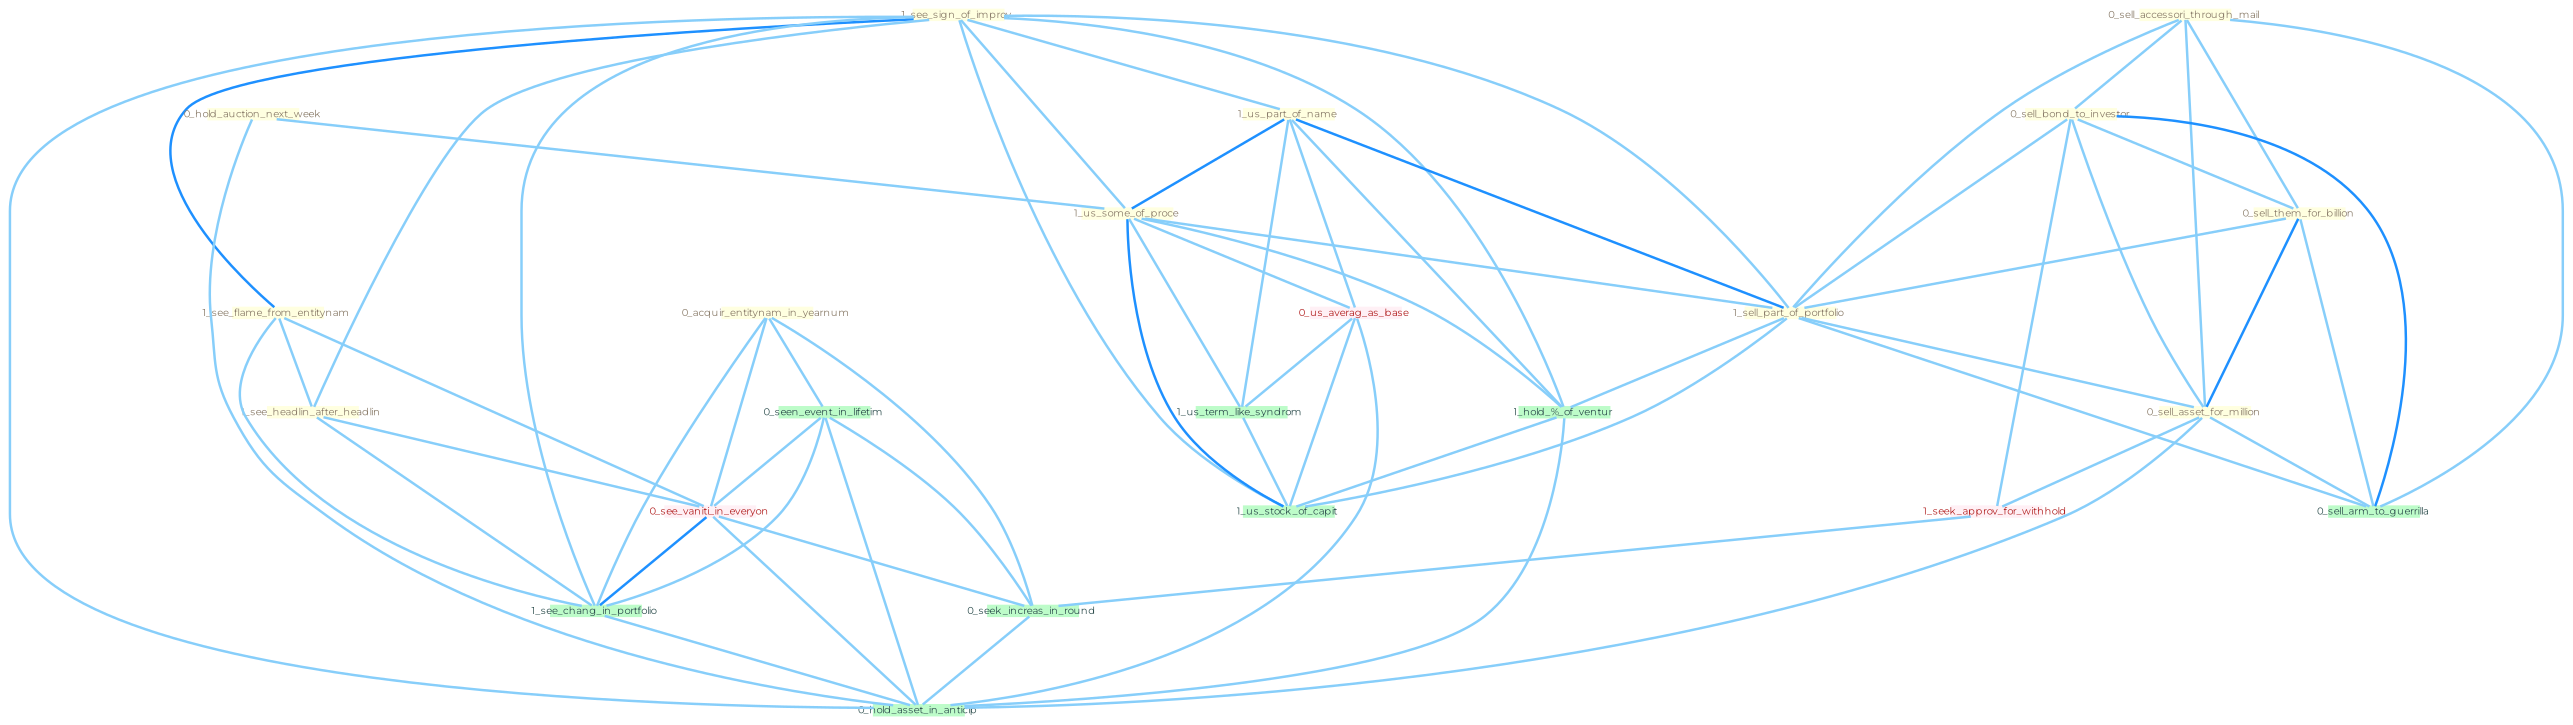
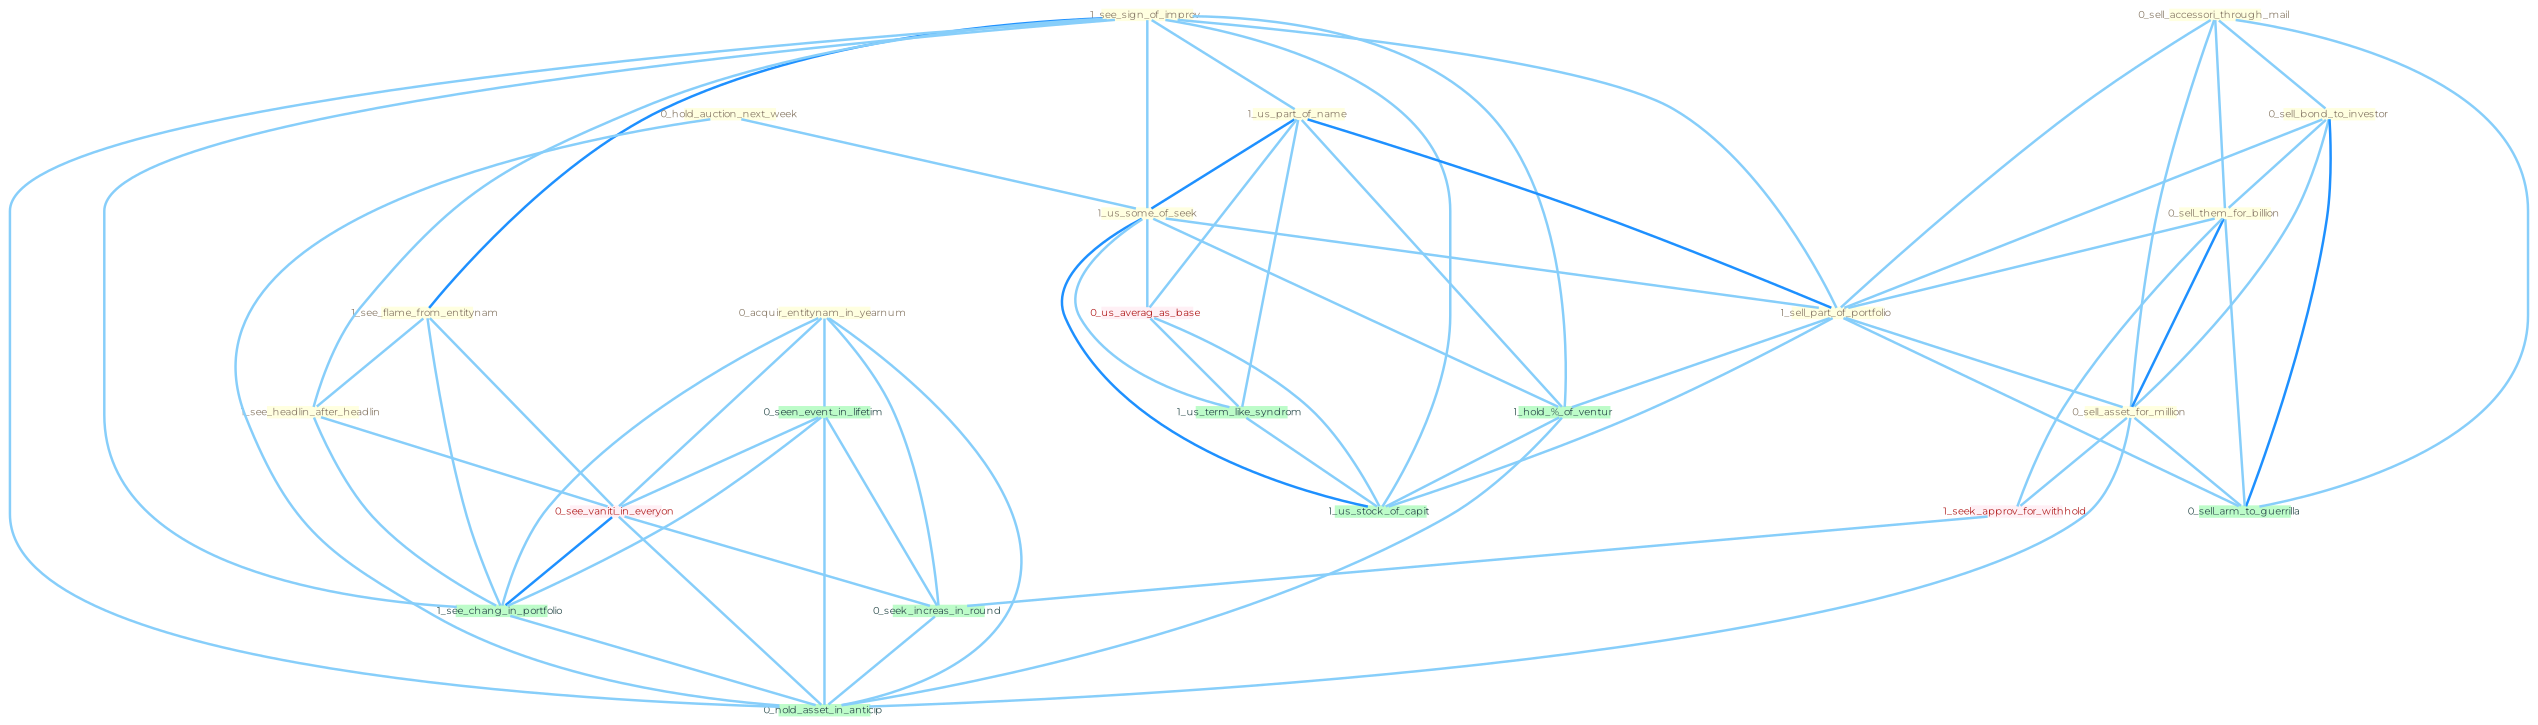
  graph {
    fontname=Montserrat
    node [color="#ffffe0" fixedsize=true fontcolor="#8b7d6b" fontname=Montserrat fontsize=4 shape=polygon style=filled]
    edge [color="#87cefa" fontname=Montserrat w=1]
    "1_see_sign_of_improv " [height=.06 width=.5]
    "0_sell_accessori_through_mail " [height=.06 width=.5]
    "0_sell_bond_to_investor " [height=.06 width=.5]
    "0_acquir_entitynam_in_yearnum " [height=.06 width=.5]
    "1_us_part_of_name " [height=.06 width=.5]
-   "1_us_some_of_proce " [height=.06 width=.5]
+   "1_us_some_of_proce " [height=.06 width=.5 label="1_us_some_of_seek"]
    "1_see_flame_from_entitynam " [height=.06 width=.5]
    "0_sell_them_for_billion " [height=.06 width=.5]
    "0_hold_auction_next_week " [height=.06 width=.5]
    "1_sell_part_of_portfolio " [height=.06 width=.5]
    "0_sell_asset_for_million " [height=.06 width=.5]
    "1_see_headlin_after_headlin " [height=.06 width=.5]
    "0_us_averag_as_base " [color="#fff0f5" fontcolor="#b22222" height=.06 width=.5]
    "1_seek_approv_for_withhold " [color="#fff0f5" fontcolor="#b22222" height=.06 width=.5]
    "0_see_vaniti_in_everyon " [color="#fff0f5" fontcolor="#b22222" height=.06 width=.5]
    "1_hold_%_of_ventur " [color="#BDFCC9" fontcolor="#2f4f4f" height=.06 width=.5]
    "1_us_stock_of_capit " [color="#BDFCC9" fontcolor="#2f4f4f" height=.06 width=.5]
    "1_see_chang_in_portfolio " [color="#BDFCC9" fontcolor="#2f4f4f" height=.06 width=.5]
    "0_hold_asset_in_anticip " [color="#BDFCC9" fontcolor="#2f4f4f" height=.06 width=.5]
    "0_sell_arm_to_guerrilla " [color="#BDFCC9" fontcolor="#2f4f4f" height=.06 width=.5]
    "0_seen_event_in_lifetim " [color="#BDFCC9" fontcolor="#2f4f4f" height=.06 width=.5]
    "0_seek_increas_in_round " [color="#BDFCC9" fontcolor="#2f4f4f" height=.06 width=.5]
    "1_us_term_like_syndrom " [color="#BDFCC9" fontcolor="#2f4f4f" height=.06 width=.5]
    subgraph sub_1 {
      "1_see_sign_of_improv "
      "0_sell_accessori_through_mail "
      "0_sell_bond_to_investor "
      "0_acquir_entitynam_in_yearnum "
      "1_us_part_of_name "
      "1_us_some_of_proce "
      "1_see_flame_from_entitynam "
      "0_sell_them_for_billion "
      "0_hold_auction_next_week "
      "1_sell_part_of_portfolio "
      "0_sell_asset_for_million "
      "1_see_headlin_after_headlin "
    }
    subgraph sub_2 {
      "0_us_averag_as_base "
      "1_seek_approv_for_withhold "
      "0_see_vaniti_in_everyon "
    }
    "1_see_sign_of_improv " -- "1_us_part_of_name "
    "1_see_sign_of_improv " -- "1_us_some_of_proce "
    "1_see_sign_of_improv " -- "1_see_flame_from_entitynam " [color="#1e90ff"]
    "1_see_sign_of_improv " -- "1_sell_part_of_portfolio "
    "1_see_sign_of_improv " -- "1_see_headlin_after_headlin "
    "1_see_sign_of_improv " -- "1_hold_%_of_ventur "
    "1_see_sign_of_improv " -- "1_us_stock_of_capit "
    "1_see_sign_of_improv " -- "1_see_chang_in_portfolio "
    "1_see_sign_of_improv " -- "0_hold_asset_in_anticip "
    "0_sell_accessori_through_mail " -- "0_sell_bond_to_investor "
    "0_sell_accessori_through_mail " -- "0_sell_them_for_billion "
    "0_sell_accessori_through_mail " -- "1_sell_part_of_portfolio "
    "0_sell_accessori_through_mail " -- "0_sell_asset_for_million "
    "0_sell_accessori_through_mail " -- "0_sell_arm_to_guerrilla "
    "0_sell_bond_to_investor " -- "0_sell_them_for_billion "
    "0_sell_bond_to_investor " -- "1_sell_part_of_portfolio "
    "0_sell_bond_to_investor " -- "0_sell_asset_for_million "
    "0_sell_bond_to_investor " -- "0_sell_arm_to_guerrilla " [color="#1e90ff" w=2]
    "0_acquir_entitynam_in_yearnum " -- "0_see_vaniti_in_everyon "
    "0_acquir_entitynam_in_yearnum " -- "1_see_chang_in_portfolio "
-   "0_us_averag_as_base " -- "0_hold_asset_in_anticip "
+   "0_acquir_entitynam_in_yearnum " -- "0_hold_asset_in_anticip "
    "0_acquir_entitynam_in_yearnum " -- "0_seen_event_in_lifetim "
    "0_acquir_entitynam_in_yearnum " -- "0_seek_increas_in_round "
    "1_us_part_of_name " -- "1_us_some_of_proce " [color="#1e90ff" w=2]
    "1_us_part_of_name " -- "1_sell_part_of_portfolio " [color="#1e90ff" w=2]
    "1_us_part_of_name " -- "0_us_averag_as_base "
    "1_us_part_of_name " -- "1_hold_%_of_ventur "
    "1_us_part_of_name " -- "1_us_term_like_syndrom "
    "1_us_some_of_proce " -- "1_sell_part_of_portfolio "
    "1_us_some_of_proce " -- "0_us_averag_as_base "
    "1_us_some_of_proce " -- "1_hold_%_of_ventur "
    "1_us_some_of_proce " -- "1_us_stock_of_capit " [color="#1e90ff" w=2]
    "1_us_some_of_proce " -- "1_us_term_like_syndrom "
    "1_see_flame_from_entitynam " -- "1_see_headlin_after_headlin "
    "1_see_flame_from_entitynam " -- "0_see_vaniti_in_everyon "
    "1_see_flame_from_entitynam " -- "1_see_chang_in_portfolio "
    "0_sell_them_for_billion " -- "1_sell_part_of_portfolio "
    "0_sell_them_for_billion " -- "0_sell_asset_for_million " [color="#1e90ff" w=2]
-   "0_sell_bond_to_investor " -- "1_seek_approv_for_withhold "
+   "0_sell_them_for_billion " -- "1_seek_approv_for_withhold "
    "0_sell_them_for_billion " -- "0_sell_arm_to_guerrilla "
    "0_hold_auction_next_week " -- "1_us_some_of_proce "
    "0_hold_auction_next_week " -- "0_hold_asset_in_anticip "
    "1_sell_part_of_portfolio " -- "0_sell_asset_for_million "
    "1_sell_part_of_portfolio " -- "1_hold_%_of_ventur "
    "1_sell_part_of_portfolio " -- "1_us_stock_of_capit "
    "1_sell_part_of_portfolio " -- "0_sell_arm_to_guerrilla "
    "0_sell_asset_for_million " -- "1_seek_approv_for_withhold "
    "0_sell_asset_for_million " -- "0_hold_asset_in_anticip "
    "0_sell_asset_for_million " -- "0_sell_arm_to_guerrilla "
    "1_see_headlin_after_headlin " -- "0_see_vaniti_in_everyon "
    "1_see_headlin_after_headlin " -- "1_see_chang_in_portfolio "
    "0_us_averag_as_base " -- "1_us_stock_of_capit "
    "0_us_averag_as_base " -- "1_us_term_like_syndrom "
    "1_seek_approv_for_withhold " -- "0_seek_increas_in_round "
    "0_see_vaniti_in_everyon " -- "1_see_chang_in_portfolio " [color="#1e90ff" w=2]
    "0_see_vaniti_in_everyon " -- "0_hold_asset_in_anticip "
    "0_see_vaniti_in_everyon " -- "0_seek_increas_in_round "
    "1_hold_%_of_ventur " -- "1_us_stock_of_capit "
    "1_hold_%_of_ventur " -- "0_hold_asset_in_anticip "
    "1_see_chang_in_portfolio " -- "0_hold_asset_in_anticip "
    "0_seen_event_in_lifetim " -- "0_see_vaniti_in_everyon "
    "0_seen_event_in_lifetim " -- "1_see_chang_in_portfolio "
    "0_seen_event_in_lifetim " -- "0_hold_asset_in_anticip "
    "0_seen_event_in_lifetim " -- "0_seek_increas_in_round "
    "0_seek_increas_in_round " -- "0_hold_asset_in_anticip "
    "1_us_term_like_syndrom " -- "1_us_stock_of_capit "
  }
